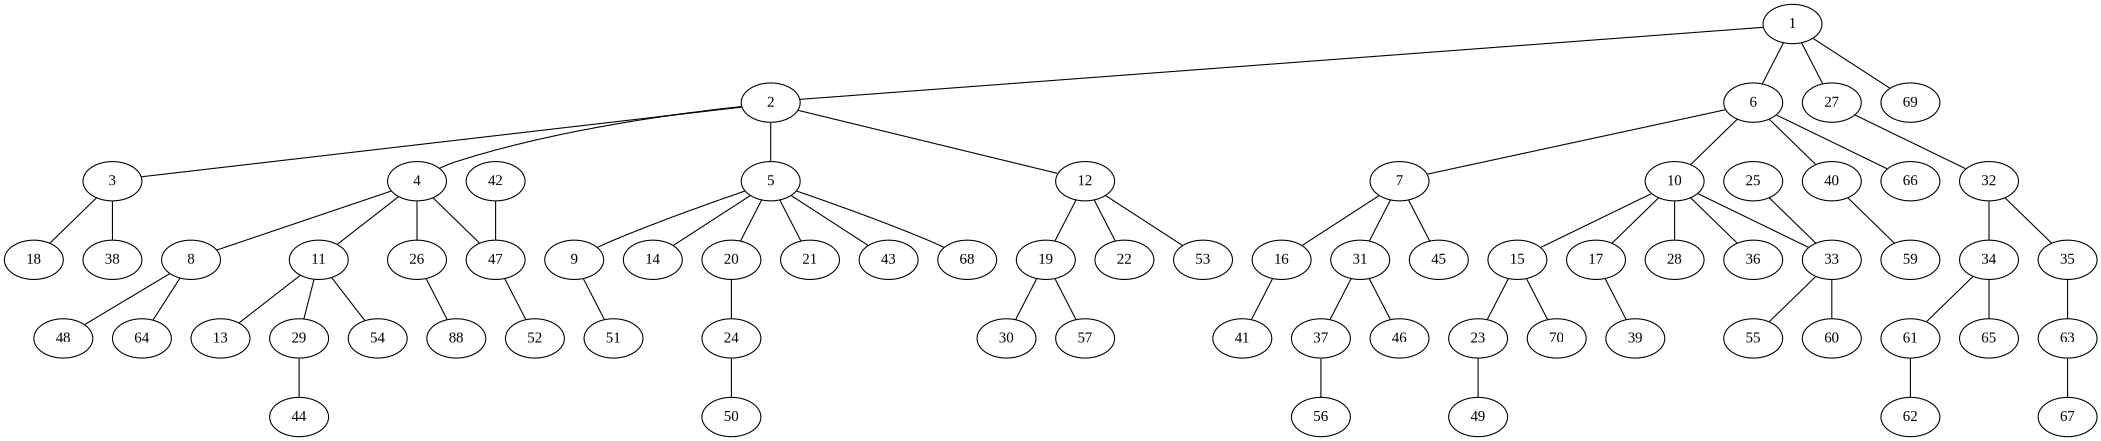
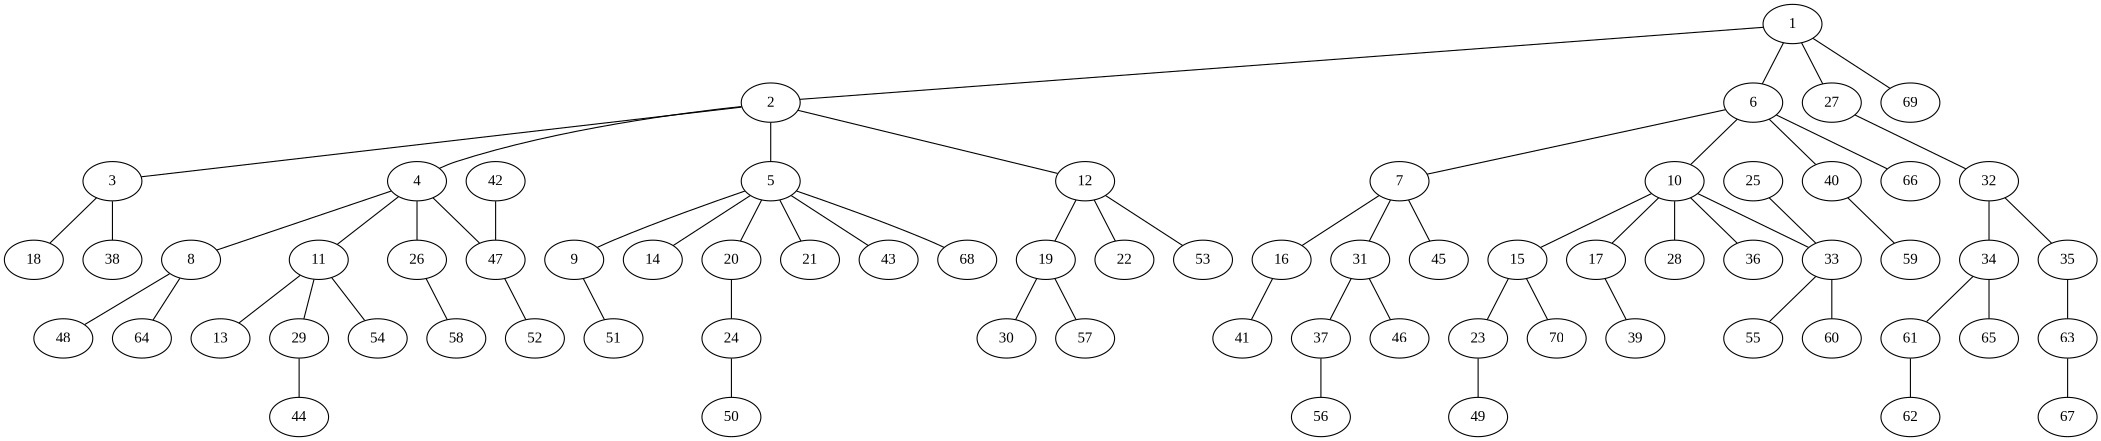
  graph {
    fontname="Liberation Serif"
    node [fontname="Liberation Serif"]
    edge [fontname="Liberation Serif"]
    1
    2
    6
    27
    69
    3
    4
    5
    12
    7
    10
    40
    66
    32
    18
    38
    8
    11
    26
    47
    9
    14
    20
    21
    43
    68
    19
    22
    53
    16
    31
    45
    15
    17
    28
    36
    33
    59
    34
    35
    48
    64
    13
    29
    54
-   58 [label=88]
+   58
    42
    51
    24
    30
    57
    44
    52
    50
    41
    37
    46
    23
    70
    39
    25
    56
    49
    55
    60
    61
    65
    63
    62
    67
    1 -- 2
    1 -- 6
    1 -- 27
    1 -- 69
    2 -- 3
    2 -- 4
    2 -- 5
    2 -- 12
    6 -- 7
    6 -- 10
    6 -- 40
    6 -- 66
    27 -- 32
    3 -- 18
    3 -- 38
    4 -- 8
    4 -- 11
    4 -- 26
    4 -- 47
    5 -- 9
    5 -- 14
    5 -- 20
    5 -- 21
    5 -- 43
    5 -- 68
    12 -- 19
    12 -- 22
    12 -- 53
    7 -- 16
    7 -- 31
    7 -- 45
    10 -- 15
    10 -- 17
    10 -- 28
    10 -- 36
    10 -- 33
    40 -- 59
    32 -- 34
    32 -- 35
    8 -- 48
    8 -- 64
    11 -- 13
    11 -- 29
    11 -- 54
    26 -- 58
    47 -- 52
    9 -- 51
    20 -- 24
    19 -- 30
    19 -- 57
    16 -- 41
    31 -- 37
    31 -- 46
    15 -- 23
    15 -- 70
    17 -- 39
    33 -- 55
    33 -- 60
    34 -- 61
    34 -- 65
    35 -- 63
    29 -- 44
    42 -- 47
    24 -- 50
    37 -- 56
    23 -- 49
    25 -- 33
    61 -- 62
    63 -- 67
  }
